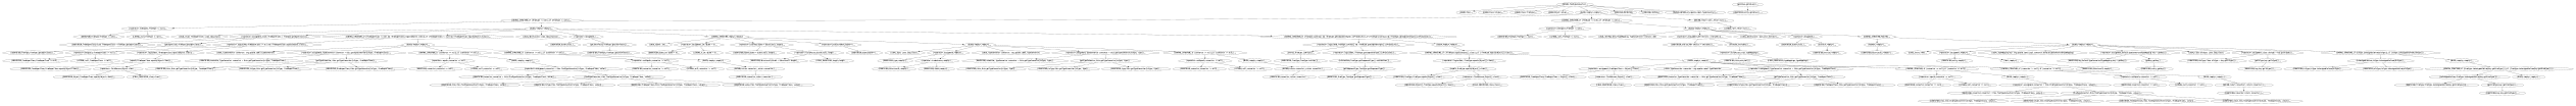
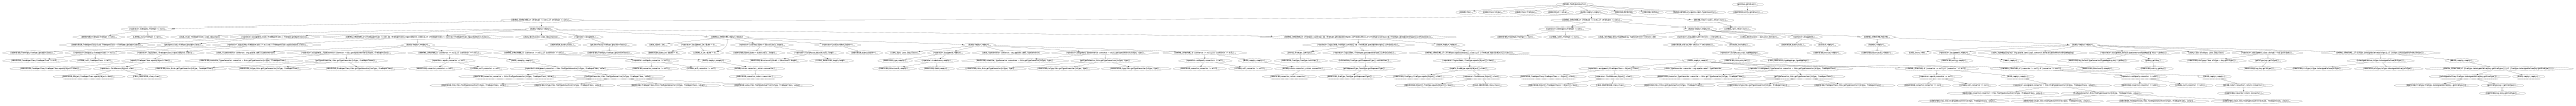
  digraph {
    fontname="Liberation Mono"
    node [fontname="Liberation Mono"]
    edge [arrowhead=onormal fontname="Liberation Mono"]
    n1 [label=<(METHOD,findTypeConverter)<SUB>132</SUB>>]
    n2 [label=<(PARAM,this)<SUB>132</SUB>>]
    n3 [label=<(PARAM,Class toType)<SUB>132</SUB>>]
    n4 [label=<(PARAM,Class fromType)<SUB>132</SUB>>]
    n5 [label=<(PARAM,Object value)<SUB>132</SUB>>]
    n6 [label=<(BLOCK,&lt;empty&gt;,&lt;empty&gt;)<SUB>132</SUB>>]
    n7 [label=<(MODIFIER,PROTECTED)>]
    n8 [label=<(MODIFIER,VIRTUAL)>]
    n9 [label=<(METHOD_RETURN,org.apache.camel.TypeConverter)<SUB>132</SUB>>]
    n10 [label=<(CONTROL_STRUCTURE,if (fromType != null),if (fromType != null))<SUB>134</SUB>>]
    n11 [label=<(CONTROL_STRUCTURE,if (fromType != null),if (fromType != null))<SUB>171</SUB>>]
    n12 [label=<(RETURN,return null;,return null;)<SUB>185</SUB>>]
    n13 [label=<(&lt;operator&gt;.notEquals,fromType != null)<SUB>134</SUB>>]
    n14 [label=<(BLOCK,&lt;empty&gt;,&lt;empty&gt;)<SUB>134</SUB>>]
    n15 [label=<(&lt;operator&gt;.notEquals,fromType != null)<SUB>171</SUB>>]
    n16 [label=<(BLOCK,&lt;empty&gt;,&lt;empty&gt;)<SUB>171</SUB>>]
    n17 [label=<(LITERAL,null,return null;)<SUB>185</SUB>>]
    n18 [label=<(IDENTIFIER,fromType,fromType != null)<SUB>134</SUB>>]
    n19 [label=<(LITERAL,null,fromType != null)<SUB>134</SUB>>]
    n20 [label=<(LOCAL,Class fromSuperClass: java.lang.Class)>]
    n21 [label=<(&lt;operator&gt;.assignment,Class fromSuperClass = fromType.getSuperclass())<SUB>135</SUB>>]
    n22 [label=<(CONTROL_STRUCTURE,if (fromSuperClass != null &amp;&amp; !fromSuperClass.equals(Object.class)),if (fromSuperClass != null &amp;&amp; !fromSuperClass.equals(Object.class)))<SUB>136</SUB>>]
    n23 [label=<(LOCAL,$iterLocal1: java.lang.Class[])<SUB>146</SUB>>]
    n24 [label=<(&lt;operator&gt;.assignment,)<SUB>146</SUB>>]
    n25 [label=<(CONTROL_STRUCTURE,&lt;empty&gt;,&lt;empty&gt;)>]
    n26 [label=<(CONTROL_STRUCTURE,if (fromType.isArray() &amp;&amp; !fromType.getComponentType().isPrimitive()),if (fromType.isArray() &amp;&amp; !fromType.getComponentType().isPrimitive()))<SUB>154</SUB>>]
    n27 [label=<(IDENTIFIER,fromSuperClass,Class fromSuperClass = fromType.getSuperclass())<SUB>135</SUB>>]
    n28 [label=<(getSuperclass,fromType.getSuperclass())<SUB>135</SUB>>]
    n29 [label=<(&lt;operator&gt;.logicalAnd,fromSuperClass != null &amp;&amp; !fromSuperClass.equals(Object.class))<SUB>136</SUB>>]
    n30 [label=<(BLOCK,&lt;empty&gt;,&lt;empty&gt;)<SUB>136</SUB>>]
    n31 [label=<(IDENTIFIER,$iterLocal1,)<SUB>146</SUB>>]
    n32 [label=<(getInterfaces,fromType.getInterfaces())<SUB>146</SUB>>]
    n33 [label=<(LOCAL,$idx0: int)<SUB>146</SUB>>]
    n34 [label=<(&lt;operator&gt;.assignment,int $idx0 = 0)<SUB>146</SUB>>]
    n35 [label=<(&lt;operator&gt;.lessThan,$idx0 &lt; $iterLocal1.length)<SUB>146</SUB>>]
    n36 [label=<(&lt;operator&gt;.postIncrement,$idx0++)<SUB>146</SUB>>]
    n37 [label=<(BLOCK,&lt;empty&gt;,&lt;empty&gt;)<SUB>146</SUB>>]
    n38 [label=<(&lt;operator&gt;.logicalAnd,fromType.isArray() &amp;&amp; !fromType.getComponentType().isPrimitive())<SUB>154</SUB>>]
    n39 [label=<(BLOCK,&lt;empty&gt;,&lt;empty&gt;)<SUB>154</SUB>>]
    n40 [label=<(IDENTIFIER,fromType,fromType.getSuperclass())<SUB>135</SUB>>]
    n41 [label=<(&lt;operator&gt;.notEquals,fromSuperClass != null)<SUB>136</SUB>>]
    n42 [label=<(&lt;operator&gt;.logicalNot,!fromSuperClass.equals(Object.class))<SUB>136</SUB>>]
    n43 [label=<(LOCAL,TypeConverter converter: org.apache.camel.TypeConverter)>]
    n44 [label=<(&lt;operator&gt;.assignment,TypeConverter converter = this.getTypeConverter(toType, fromSuperClass))<SUB>138</SUB>>]
    n45 [label=<(CONTROL_STRUCTURE,if (converter == null),if (converter == null))<SUB>139</SUB>>]
    n46 [label=<(CONTROL_STRUCTURE,if (converter != null),if (converter != null))<SUB>142</SUB>>]
    n47 [label=<(IDENTIFIER,fromSuperClass,fromSuperClass != null)<SUB>136</SUB>>]
    n48 [label=<(LITERAL,null,fromSuperClass != null)<SUB>136</SUB>>]
    n49 [label=<(equals,fromSuperClass.equals(Object.class))<SUB>139</SUB>>]
    n50 [label=<(IDENTIFIER,fromSuperClass,fromSuperClass.equals(Object.class))<SUB>136</SUB>>]
    n51 [label=<(&lt;operator&gt;.fieldAccess,Object.class)<SUB>136</SUB>>]
    n52 [label=<(IDENTIFIER,Object,fromSuperClass.equals(Object.class))<SUB>136</SUB>>]
    n53 [label=<(FIELD_IDENTIFIER,class,class)<SUB>136</SUB>>]
    n54 [label=<(IDENTIFIER,converter,TypeConverter converter = this.getTypeConverter(toType, fromSuperClass))<SUB>138</SUB>>]
    n55 [label=<(getTypeConverter,this.getTypeConverter(toType, fromSuperClass))<SUB>138</SUB>>]
    n56 [label=<(&lt;operator&gt;.equals,converter == null)<SUB>139</SUB>>]
    n57 [label=<(BLOCK,&lt;empty&gt;,&lt;empty&gt;)<SUB>139</SUB>>]
    n58 [label=<(&lt;operator&gt;.notEquals,converter != null)<SUB>142</SUB>>]
    n59 [label=<(BLOCK,&lt;empty&gt;,&lt;empty&gt;)<SUB>142</SUB>>]
    n60 [label=<(IDENTIFIER,this,this.getTypeConverter(toType, fromSuperClass))<SUB>138</SUB>>]
    n61 [label=<(IDENTIFIER,toType,this.getTypeConverter(toType, fromSuperClass))<SUB>138</SUB>>]
    n62 [label=<(IDENTIFIER,fromSuperClass,this.getTypeConverter(toType, fromSuperClass))<SUB>138</SUB>>]
    n63 [label=<(IDENTIFIER,converter,converter == null)<SUB>139</SUB>>]
    n64 [label=<(LITERAL,null,converter == null)<SUB>139</SUB>>]
    n65 [label=<(&lt;operator&gt;.assignment,converter = this.findTypeConverter(toType, fromSuperClass, value))<SUB>140</SUB>>]
    n66 [label=<(IDENTIFIER,converter,converter = this.findTypeConverter(toType, fromSuperClass, value))<SUB>140</SUB>>]
    n67 [label=<(findTypeConverter,this.findTypeConverter(toType, fromSuperClass, value))<SUB>140</SUB>>]
    n68 [label=<(IDENTIFIER,this,this.findTypeConverter(toType, fromSuperClass, value))<SUB>140</SUB>>]
    n69 [label=<(IDENTIFIER,toType,this.findTypeConverter(toType, fromSuperClass, value))<SUB>140</SUB>>]
    n70 [label=<(IDENTIFIER,fromSuperClass,this.findTypeConverter(toType, fromSuperClass, value))<SUB>140</SUB>>]
    n71 [label=<(IDENTIFIER,value,this.findTypeConverter(toType, fromSuperClass, value))<SUB>140</SUB>>]
    n72 [label=<(IDENTIFIER,converter,converter != null)<SUB>142</SUB>>]
    n73 [label=<(LITERAL,null,converter != null)<SUB>142</SUB>>]
    n74 [label=<(RETURN,return converter;,return converter;)<SUB>143</SUB>>]
    n75 [label=<(IDENTIFIER,converter,return converter;)<SUB>143</SUB>>]
    n76 [label=<(IDENTIFIER,fromType,fromType.getInterfaces())<SUB>146</SUB>>]
    n77 [label=<(IDENTIFIER,$idx0,int $idx0 = 0)<SUB>146</SUB>>]
    n78 [label=<(LITERAL,0,int $idx0 = 0)<SUB>146</SUB>>]
    n79 [label=<(IDENTIFIER,$idx0,$idx0 &lt; $iterLocal1.length)<SUB>146</SUB>>]
    n80 [label=<(&lt;operator&gt;.fieldAccess,$iterLocal1.length)<SUB>146</SUB>>]
    n81 [label=<(IDENTIFIER,$idx0,$idx0++)<SUB>146</SUB>>]
    n82 [label=<(LOCAL,type: java.lang.Class)<SUB>146</SUB>>]
    n83 [label=<(&lt;operator&gt;.assignment,&lt;empty&gt;)<SUB>146</SUB>>]
    n84 [label=<(LOCAL,TypeConverter converter: org.apache.camel.TypeConverter)>]
    n85 [label=<(&lt;operator&gt;.assignment,TypeConverter converter = this.getTypeConverter(toType, type))<SUB>147</SUB>>]
    n86 [label=<(CONTROL_STRUCTURE,if (converter != null),if (converter != null))<SUB>148</SUB>>]
    n87 [label=<(IDENTIFIER,$iterLocal1,$idx0 &lt; $iterLocal1.length)<SUB>146</SUB>>]
    n88 [label=<(FIELD_IDENTIFIER,length,length)<SUB>146</SUB>>]
    n89 [label=<(IDENTIFIER,type,&lt;empty&gt;)<SUB>146</SUB>>]
    n90 [label=<(&lt;operator&gt;.indexAccess,&lt;empty&gt;)<SUB>146</SUB>>]
    n91 [label=<(IDENTIFIER,converter,TypeConverter converter = this.getTypeConverter(toType, type))<SUB>147</SUB>>]
    n92 [label=<(getTypeConverter,this.getTypeConverter(toType, type))<SUB>147</SUB>>]
    n93 [label=<(&lt;operator&gt;.notEquals,converter != null)<SUB>148</SUB>>]
    n94 [label=<(BLOCK,&lt;empty&gt;,&lt;empty&gt;)<SUB>148</SUB>>]
    n95 [label=<(IDENTIFIER,$iterLocal1,&lt;empty&gt;)<SUB>146</SUB>>]
    n96 [label=<(IDENTIFIER,$idx0,&lt;empty&gt;)<SUB>146</SUB>>]
    n97 [label=<(IDENTIFIER,this,this.getTypeConverter(toType, type))<SUB>147</SUB>>]
    n98 [label=<(IDENTIFIER,toType,this.getTypeConverter(toType, type))<SUB>147</SUB>>]
    n99 [label=<(IDENTIFIER,type,this.getTypeConverter(toType, type))<SUB>147</SUB>>]
    n100 [label=<(IDENTIFIER,converter,converter != null)<SUB>148</SUB>>]
    n101 [label=<(LITERAL,null,converter != null)<SUB>148</SUB>>]
    n102 [label=<(RETURN,return converter;,return converter;)<SUB>149</SUB>>]
    n103 [label=<(IDENTIFIER,converter,return converter;)<SUB>149</SUB>>]
    n104 [label=<(isArray,fromType.isArray())<SUB>154</SUB>>]
    n105 [label=<(&lt;operator&gt;.logicalNot,!fromType.getComponentType().isPrimitive())<SUB>154</SUB>>]
    n106 [label=<(CONTROL_STRUCTURE,if (!fromType.equals(Object[].class)),if (!fromType.equals(Object[].class)))<SUB>156</SUB>>]
    n107 [label=<(IDENTIFIER,fromType,fromType.isArray())<SUB>154</SUB>>]
    n108 [label=<(isPrimitive,fromType.getComponentType().isPrimitive())<SUB>154</SUB>>]
    n109 [label=<(getComponentType,fromType.getComponentType())<SUB>154</SUB>>]
    n110 [label=<(IDENTIFIER,fromType,fromType.getComponentType())<SUB>154</SUB>>]
    n111 [label=<(&lt;operator&gt;.logicalNot,!fromType.equals(Object[].class))<SUB>156</SUB>>]
    n112 [label=<(BLOCK,&lt;empty&gt;,&lt;empty&gt;)<SUB>156</SUB>>]
    n113 [label=<(equals,fromType.equals(Object[].class))<SUB>156</SUB>>]
    n114 [label=<(&lt;operator&gt;.assignment,fromSuperClass = Object[].class)<SUB>157</SUB>>]
    n115 [label=<(LOCAL,TypeConverter converter: org.apache.camel.TypeConverter)>]
    n116 [label=<(&lt;operator&gt;.assignment,TypeConverter converter = this.getTypeConverter(toType, fromSuperClass))<SUB>159</SUB>>]
    n117 [label=<(CONTROL_STRUCTURE,if (converter == null),if (converter == null))<SUB>160</SUB>>]
    n118 [label=<(CONTROL_STRUCTURE,if (converter != null),if (converter != null))<SUB>163</SUB>>]
    n119 [label=<(IDENTIFIER,fromType,fromType.equals(Object[].class))<SUB>156</SUB>>]
    n120 [label=<(&lt;operator&gt;.fieldAccess,Object[].class)<SUB>156</SUB>>]
    n121 [label=<(IDENTIFIER,Object[],fromType.equals(Object[].class))<SUB>156</SUB>>]
    n122 [label=<(FIELD_IDENTIFIER,class,class)<SUB>156</SUB>>]
    n123 [label=<(IDENTIFIER,fromSuperClass,fromSuperClass = Object[].class)<SUB>157</SUB>>]
    n124 [label=<(&lt;operator&gt;.fieldAccess,Object[].class)<SUB>157</SUB>>]
    n125 [label=<(IDENTIFIER,converter,TypeConverter converter = this.getTypeConverter(toType, fromSuperClass))<SUB>159</SUB>>]
    n126 [label=<(getTypeConverter,this.getTypeConverter(toType, fromSuperClass))<SUB>159</SUB>>]
    n127 [label=<(&lt;operator&gt;.equals,converter == null)<SUB>160</SUB>>]
    n128 [label=<(BLOCK,&lt;empty&gt;,&lt;empty&gt;)<SUB>160</SUB>>]
    n129 [label=<(&lt;operator&gt;.notEquals,converter != null)<SUB>163</SUB>>]
    n130 [label=<(BLOCK,&lt;empty&gt;,&lt;empty&gt;)<SUB>163</SUB>>]
+   n131 [label=<(IDENTIFIER,Object[],fromSuperClass = Object[].class)<SUB>157</SUB>>]
    n132 [label=<(FIELD_IDENTIFIER,class,class)<SUB>157</SUB>>]
    n133 [label=<(IDENTIFIER,this,this.getTypeConverter(toType, fromSuperClass))<SUB>159</SUB>>]
    n134 [label=<(IDENTIFIER,toType,this.getTypeConverter(toType, fromSuperClass))<SUB>159</SUB>>]
    n135 [label=<(IDENTIFIER,fromSuperClass,this.getTypeConverter(toType, fromSuperClass))<SUB>159</SUB>>]
    n136 [label=<(IDENTIFIER,converter,converter == null)<SUB>160</SUB>>]
    n137 [label=<(LITERAL,null,converter == null)<SUB>160</SUB>>]
    n138 [label=<(&lt;operator&gt;.assignment,converter = this.findTypeConverter(toType, fromSuperClass, value))<SUB>161</SUB>>]
    n139 [label=<(IDENTIFIER,converter,converter = this.findTypeConverter(toType, fromSuperClass, value))<SUB>161</SUB>>]
    n140 [label=<(findTypeConverter,this.findTypeConverter(toType, fromSuperClass, value))<SUB>161</SUB>>]
    n141 [label=<(IDENTIFIER,this,this.findTypeConverter(toType, fromSuperClass, value))<SUB>161</SUB>>]
    n142 [label=<(IDENTIFIER,toType,this.findTypeConverter(toType, fromSuperClass, value))<SUB>161</SUB>>]
    n143 [label=<(IDENTIFIER,fromSuperClass,this.findTypeConverter(toType, fromSuperClass, value))<SUB>161</SUB>>]
    n144 [label=<(IDENTIFIER,value,this.findTypeConverter(toType, fromSuperClass, value))<SUB>161</SUB>>]
    n145 [label=<(IDENTIFIER,converter,converter != null)<SUB>163</SUB>>]
    n146 [label=<(LITERAL,null,converter != null)<SUB>163</SUB>>]
    n147 [label=<(RETURN,return converter;,return converter;)<SUB>164</SUB>>]
    n148 [label=<(IDENTIFIER,converter,return converter;)<SUB>164</SUB>>]
    n149 [label=<(IDENTIFIER,fromType,fromType != null)<SUB>171</SUB>>]
    n150 [label=<(LITERAL,null,fromType != null)<SUB>171</SUB>>]
    n151 [label=<(LOCAL,Set&lt;Map.Entry&lt;TypeMapping, TypeConverter&gt;&gt; entries: ANY)>]
    n152 [label=<(&lt;operator&gt;.assignment,ANY entries = entrySet())<SUB>172</SUB>>]
    n153 [label=<(LOCAL,$iterLocal2: java.util.Iterator)<SUB>173</SUB>>]
    n154 [label=<(&lt;operator&gt;.assignment,)<SUB>173</SUB>>]
    n155 [label=<(CONTROL_STRUCTURE,FOR,FOR)<SUB>173</SUB>>]
    n156 [label=<(IDENTIFIER,entries,ANY entries = entrySet())<SUB>172</SUB>>]
    n157 [label=<(entrySet,entrySet())<SUB>172</SUB>>]
    n158 [label=<(IDENTIFIER,$iterLocal2,)<SUB>173</SUB>>]
    n159 [label=<(iterator,&lt;empty&gt;)<SUB>173</SUB>>]
    n160 [label=<(hasNext,&lt;empty&gt;)<SUB>173</SUB>>]
    n161 [label=<(BLOCK,&lt;empty&gt;,&lt;empty&gt;)<SUB>173</SUB>>]
    n162 [label=<(&lt;operator&gt;.fieldAccess,this.typeMappings)<SUB>172</SUB>>]
    n163 [label=<(IDENTIFIER,this,entrySet())<SUB>172</SUB>>]
    n164 [label=<(FIELD_IDENTIFIER,typeMappings,typeMappings)<SUB>172</SUB>>]
    n165 [label=<(IDENTIFIER,entries,&lt;empty&gt;)<SUB>173</SUB>>]
    n166 [label=<(IDENTIFIER,$iterLocal2,&lt;empty&gt;)<SUB>173</SUB>>]
    n167 [label=<(LOCAL,entry: ANY)<SUB>173</SUB>>]
    n168 [label=<(&lt;operator&gt;.assignment,&lt;empty&gt;)<SUB>173</SUB>>]
    n169 [label=<(LOCAL,TypeMapping key: org.apache.camel.impl.converter.DefaultTypeConverter$TypeMapping)>]
    n170 [label=<(&lt;operator&gt;.assignment,DefaultTypeConverter$TypeMapping key = getKey())<SUB>174</SUB>>]
    n171 [label=<(LOCAL,Class aToType: java.lang.Class)>]
    n172 [label=<(&lt;operator&gt;.assignment,Class aToType = key.getToType())<SUB>175</SUB>>]
    n173 [label=<(CONTROL_STRUCTURE,if (toType.isAssignableFrom(aToType)),if (toType.isAssignableFrom(aToType)))<SUB>176</SUB>>]
    n174 [label=<(IDENTIFIER,entry,&lt;empty&gt;)<SUB>173</SUB>>]
    n175 [label=<(next,&lt;empty&gt;)<SUB>173</SUB>>]
    n176 [label=<(IDENTIFIER,key,DefaultTypeConverter$TypeMapping key = getKey())<SUB>174</SUB>>]
    n177 [label=<(getKey,getKey())<SUB>174</SUB>>]
    n178 [label=<(IDENTIFIER,aToType,Class aToType = key.getToType())<SUB>175</SUB>>]
    n179 [label=<(getToType,key.getToType())<SUB>175</SUB>>]
    n180 [label=<(isAssignableFrom,toType.isAssignableFrom(aToType))<SUB>176</SUB>>]
    n181 [label=<(BLOCK,&lt;empty&gt;,&lt;empty&gt;)<SUB>176</SUB>>]
    n182 [label=<(IDENTIFIER,$iterLocal2,&lt;empty&gt;)<SUB>173</SUB>>]
    n183 [label=<(IDENTIFIER,entry,getKey())<SUB>174</SUB>>]
    n184 [label=<(IDENTIFIER,key,key.getToType())<SUB>175</SUB>>]
    n185 [label=<(IDENTIFIER,toType,toType.isAssignableFrom(aToType))<SUB>176</SUB>>]
    n186 [label=<(IDENTIFIER,aToType,toType.isAssignableFrom(aToType))<SUB>176</SUB>>]
    n187 [label=<(CONTROL_STRUCTURE,if (fromType.isAssignableFrom(key.getFromType())),if (fromType.isAssignableFrom(key.getFromType())))<SUB>177</SUB>>]
    n188 [label=<(isAssignableFrom,fromType.isAssignableFrom(key.getFromType()))<SUB>177</SUB>>]
    n189 [label=<(BLOCK,&lt;empty&gt;,&lt;empty&gt;)<SUB>177</SUB>>]
    n190 [label=<(IDENTIFIER,fromType,fromType.isAssignableFrom(key.getFromType()))<SUB>177</SUB>>]
    n191 [label=<(getFromType,key.getFromType())<SUB>177</SUB>>]
    n192 [label=<(IDENTIFIER,key,key.getFromType())<SUB>177</SUB>>]
    n193 [label=<(getValue,getValue())<SUB>178</SUB>>]
    n194 [label=<(IDENTIFIER,entry,getValue())<SUB>178</SUB>>]
    n1 -> n2 [arrowhead=normal]
    n1 -> n3
    n1 -> n4
    n1 -> n5
    n1 -> n6
    n1 -> n7 [arrowhead=normal]
    n1 -> n8 [arrowhead=normal]
    n1 -> n9
    n6 -> n10
    n6 -> n11 [arrowhead=normal]
    n6 -> n12 [arrowhead=normal]
    n10 -> n13 [arrowhead=normal]
    n10 -> n14 [arrowhead=normal]
    n11 -> n15 [arrowhead=normal]
    n11 -> n16 [arrowhead=normal]
    n12 -> n17 [arrowhead=normal]
    n13 -> n18 [arrowhead=normal]
    n13 -> n19
    n14 -> n20
    n14 -> n21 [arrowhead=normal]
    n14 -> n22 [arrowhead=normal]
    n14 -> n23 [arrowhead=normal]
    n14 -> n24
    n14 -> n25
    n14 -> n26 [arrowhead=normal]
    n15 -> n149 [arrowhead=normal]
    n15 -> n150
    n16 -> n151
    n16 -> n152 [arrowhead=normal]
    n16 -> n153
    n16 -> n154
    n16 -> n155
    n21 -> n27 [arrowhead=normal]
    n21 -> n28 [arrowhead=normal]
    n22 -> n29
    n22 -> n30
    n24 -> n31
    n24 -> n32
    n25 -> n33
-   n25 -> n34 [arrowhead=normal]
+   n25 -> n78 [arrowhead=normal]
    n25 -> n35 [arrowhead=normal]
    n25 -> n36
    n25 -> n37 [arrowhead=normal]
    n26 -> n38 [arrowhead=normal]
    n26 -> n39
    n28 -> n40
    n29 -> n41
    n29 -> n42 [arrowhead=normal]
    n30 -> n43 [arrowhead=normal]
    n30 -> n44
    n30 -> n45 [arrowhead=normal]
    n30 -> n46
    n32 -> n76
    n34 -> n77 [arrowhead=normal]
    n34 -> n78
    n35 -> n79
    n35 -> n80
    n36 -> n81
    n37 -> n82 [arrowhead=normal]
    n37 -> n83 [arrowhead=normal]
    n37 -> n84
    n37 -> n85 [arrowhead=normal]
    n37 -> n86
    n38 -> n104 [arrowhead=normal]
    n38 -> n105
    n39 -> n106 [arrowhead=normal]
    n41 -> n47 [arrowhead=normal]
    n41 -> n48 [arrowhead=normal]
    n42 -> n49
    n44 -> n54
    n44 -> n55 [arrowhead=normal]
    n45 -> n56 [arrowhead=normal]
    n45 -> n57 [arrowhead=normal]
    n46 -> n58 [arrowhead=normal]
    n46 -> n59 [arrowhead=normal]
    n49 -> n50
    n49 -> n51 [arrowhead=normal]
    n51 -> n52
    n51 -> n53 [arrowhead=normal]
    n55 -> n60 [arrowhead=normal]
    n55 -> n61 [arrowhead=normal]
    n55 -> n62 [arrowhead=normal]
    n56 -> n63 [arrowhead=normal]
    n56 -> n64 [arrowhead=normal]
    n57 -> n65
    n58 -> n72
    n58 -> n73 [arrowhead=normal]
    n59 -> n74 [arrowhead=normal]
    n65 -> n66 [arrowhead=normal]
    n65 -> n67
    n67 -> n68 [arrowhead=normal]
    n67 -> n69
    n67 -> n70
    n67 -> n71
    n74 -> n75
    n80 -> n87 [arrowhead=normal]
    n80 -> n88 [arrowhead=normal]
    n83 -> n89
    n83 -> n90 [arrowhead=normal]
    n85 -> n91 [arrowhead=normal]
    n85 -> n92
    n86 -> n93 [arrowhead=normal]
    n86 -> n94
    n90 -> n95 [arrowhead=normal]
    n90 -> n96
    n92 -> n97
    n92 -> n98
    n92 -> n99 [arrowhead=normal]
    n93 -> n100 [arrowhead=normal]
    n93 -> n101 [arrowhead=normal]
    n94 -> n102 [arrowhead=normal]
    n102 -> n103
    n104 -> n107
    n105 -> n108
    n106 -> n111 [arrowhead=normal]
    n106 -> n112
    n108 -> n109
    n109 -> n110 [arrowhead=normal]
    n111 -> n113 [arrowhead=normal]
    n112 -> n114 [arrowhead=normal]
    n112 -> n115
    n112 -> n116
    n112 -> n117
    n112 -> n118
    n113 -> n119 [arrowhead=normal]
    n113 -> n120
    n114 -> n123
    n114 -> n124
    n116 -> n125 [arrowhead=normal]
    n116 -> n126 [arrowhead=normal]
    n117 -> n127 [arrowhead=normal]
    n117 -> n128
    n118 -> n129 [arrowhead=normal]
    n118 -> n130
    n120 -> n121 [arrowhead=normal]
    n120 -> n122
+   n124 -> n131
    n124 -> n132
    n126 -> n133 [arrowhead=normal]
    n126 -> n134 [arrowhead=normal]
    n126 -> n135 [arrowhead=normal]
    n127 -> n136
    n127 -> n137 [arrowhead=normal]
    n128 -> n138
    n129 -> n145 [arrowhead=normal]
    n129 -> n146 [arrowhead=normal]
    n130 -> n147
    n138 -> n139
    n138 -> n140
    n140 -> n141
    n140 -> n142 [arrowhead=normal]
    n140 -> n143
    n140 -> n144
    n147 -> n148 [arrowhead=normal]
    n152 -> n156
    n152 -> n157
    n154 -> n158
    n154 -> n159
    n155 -> n160 [arrowhead=normal]
    n155 -> n161 [arrowhead=normal]
    n157 -> n162
    n159 -> n165 [arrowhead=normal]
    n160 -> n166
    n161 -> n167 [arrowhead=normal]
    n161 -> n168
    n161 -> n169
    n161 -> n170 [arrowhead=normal]
    n161 -> n171 [arrowhead=normal]
    n161 -> n172
    n161 -> n173
    n162 -> n163
    n162 -> n164
    n168 -> n174 [arrowhead=normal]
    n168 -> n175 [arrowhead=normal]
    n170 -> n176
    n170 -> n177 [arrowhead=normal]
    n172 -> n178 [arrowhead=normal]
    n172 -> n179
    n173 -> n180
    n173 -> n181
    n175 -> n182
    n177 -> n183
    n179 -> n184
    n180 -> n185
    n180 -> n186
    n181 -> n187
    n187 -> n188 [arrowhead=normal]
    n187 -> n189
    n188 -> n190 [arrowhead=normal]
    n188 -> n191
    n191 -> n192
    n193 -> n194 [arrowhead=normal]
  }
